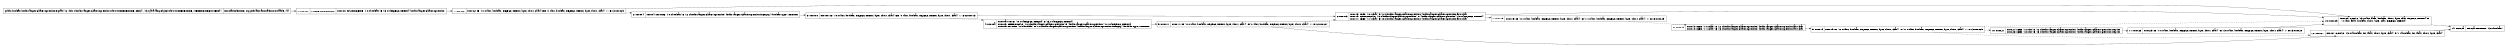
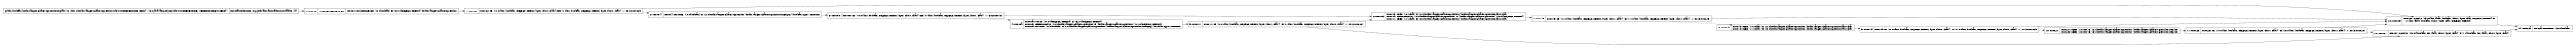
  digraph {
    rankdir=LR
    node [shape=record]
-   n1 [label="{0\:\ 0x0000|MTH_BUILD_BLOCK\l|0x0000: INSTANCE_OF  (r0 I:boolean) = (r3 I:?[OBJECT, ARRAY]) kotlin.ranges.CharProgression \l}"]
+   n1 [label="{0\:\ 0x0000|MTH_ENTER_BLOCK\l|0x0000: INSTANCE_OF  (r0 I:boolean) = (r3 I:?[OBJECT, ARRAY]) kotlin.ranges.CharProgression \l}"]
    n2 [label="{1\:\ 0x0002|0x0002: IF  (r0 I:?[int, boolean, OBJECT, ARRAY, byte, short, char]) == (0 ?[int, boolean, OBJECT, ARRAY, byte, short, char])  \-\> B:13:0x0029 \l}"]
    n3 [label="{2\:\ 0x0004|0x0004: INVOKE  (r0 I:boolean) = (r2 I:kotlin.ranges.CharProgression) kotlin.ranges.CharProgression.isEmpty():boolean type: VIRTUAL \l}"]
    n4 [label="{13\:\ 0x0029|0x0029: CONST  (r3 I:?[int, float, boolean, short, byte, char, OBJECT, ARRAY]) = \l  (0 ?[int, float, boolean, short, byte, char, OBJECT, ARRAY])\l \l}"]
    n5 [label="{3\:\ 0x0008|0x0008: IF  (r0 I:?[int, boolean, OBJECT, ARRAY, byte, short, char]) == (0 ?[int, boolean, OBJECT, ARRAY, byte, short, char])  \-\> B:6:0x0013 \l}"]
    n6 [label="{14\:\ 0x002a|0x082a: RETURN  (r3 I:boolean) \l}"]
    n7 [label="{4\:\ 0x000a|0x000a: MOVE  (r0 I:?[OBJECT, ARRAY]) = (r3 I:?[OBJECT, ARRAY]) \l0x000b: CHECK_CAST  (r0 I:kotlin.ranges.CharProgression) = (kotlin.ranges.CharProgression) (r0 I:?[OBJECT, ARRAY]) \l0x000d: INVOKE  (r0 I:boolean) = (r0 I:kotlin.ranges.CharProgression) kotlin.ranges.CharProgression.isEmpty():boolean type: VIRTUAL \l}"]
    n8 [label="{6\:\ 0x0013|0x0013: IGET  (r0 I:char) = (r2 I:kotlin.ranges.CharProgression) kotlin.ranges.CharProgression.first char \l0x0015: CHECK_CAST  (r3 I:kotlin.ranges.CharProgression) = (kotlin.ranges.CharProgression) (r3 I:?[OBJECT, ARRAY]) \l0x0017: IGET  (r1 I:char) = (r3 I:kotlin.ranges.CharProgression) kotlin.ranges.CharProgression.first char \l}"]
    n9 [label="{5\:\ 0x0011|0x0011: IF  (r0 I:?[int, boolean, OBJECT, ARRAY, byte, short, char]) != (0 ?[int, boolean, OBJECT, ARRAY, byte, short, char])  \-\> B:12:0x0027 \l}"]
    n10 [label="{7\:\ 0x0019|0x0019: IF  (r0 I:?[int, boolean, OBJECT, ARRAY, byte, short, char]) != (r1 I:?[int, boolean, OBJECT, ARRAY, byte, short, char])  \-\> B:13:0x0029 \l}"]
    n11 [label="{12\:\ 0x0027|0x0027: CONST  (r3 I:?[boolean, int, float, short, byte, char]) = (1 ?[boolean, int, float, short, byte, char]) \l}"]
    n12 [label="{8\:\ 0x001b|0x001b: IGET  (r0 I:char) = (r2 I:kotlin.ranges.CharProgression) kotlin.ranges.CharProgression.last char \l0x001d: IGET  (r1 I:char) = (r3 I:kotlin.ranges.CharProgression) kotlin.ranges.CharProgression.last char \l}"]
    n13 [label="{9\:\ 0x001f|0x001f: IF  (r0 I:?[int, boolean, OBJECT, ARRAY, byte, short, char]) != (r1 I:?[int, boolean, OBJECT, ARRAY, byte, short, char])  \-\> B:13:0x0029 \l}"]
    n14 [label="{10\:\ 0x0021|0x0021: IGET  (r0 I:int) = (r2 I:kotlin.ranges.CharProgression) kotlin.ranges.CharProgression.step int \l0x0023: IGET  (r3 I:int) = (r3 I:kotlin.ranges.CharProgression) kotlin.ranges.CharProgression.step int \l}"]
    n15 [label="{11\:\ 0x0025|0x0025: IF  (r0 I:?[int, boolean, OBJECT, ARRAY, byte, short, char]) != (r3 I:?[int, boolean, OBJECT, ARRAY, byte, short, char])  \-\> B:13:0x0029 \l}"]
    n16 [label="{public boolean kotlin.ranges.CharProgression.equals((r2 'this' I:kotlin.ranges.CharProgression A[IMMUTABLE_TYPE, THIS]), (r3 I:java.lang.Object A[IMMUTABLE_TYPE, METHOD_ARGUMENT]))  | Annotation[BUILD, org.jetbrains.annotations.Nullable, \{\}]\l}"]
    n1 -> n2
    n2 -> n3 [style=dashed]
    n2 -> n4
    n3 -> n5
    n4 -> n6
    n5 -> n7 [style=dashed]
    n5 -> n8
    n7 -> n9
    n8 -> n10
    n9 -> n8 [style=dashed]
    n9 -> n11
-   n8 -> n4
+   n10 -> n4
    n10 -> n12 [style=dashed]
    n11 -> n6
    n12 -> n13
-   n13 -> n4 [style=dashed]
+   n13 -> n4
    n13 -> n14 [style=dashed]
    n14 -> n15
    n15 -> n4
-   n13 -> n11 [style=dashed]
+   n15 -> n11 [style=dashed]
    n16 -> n1
  }
